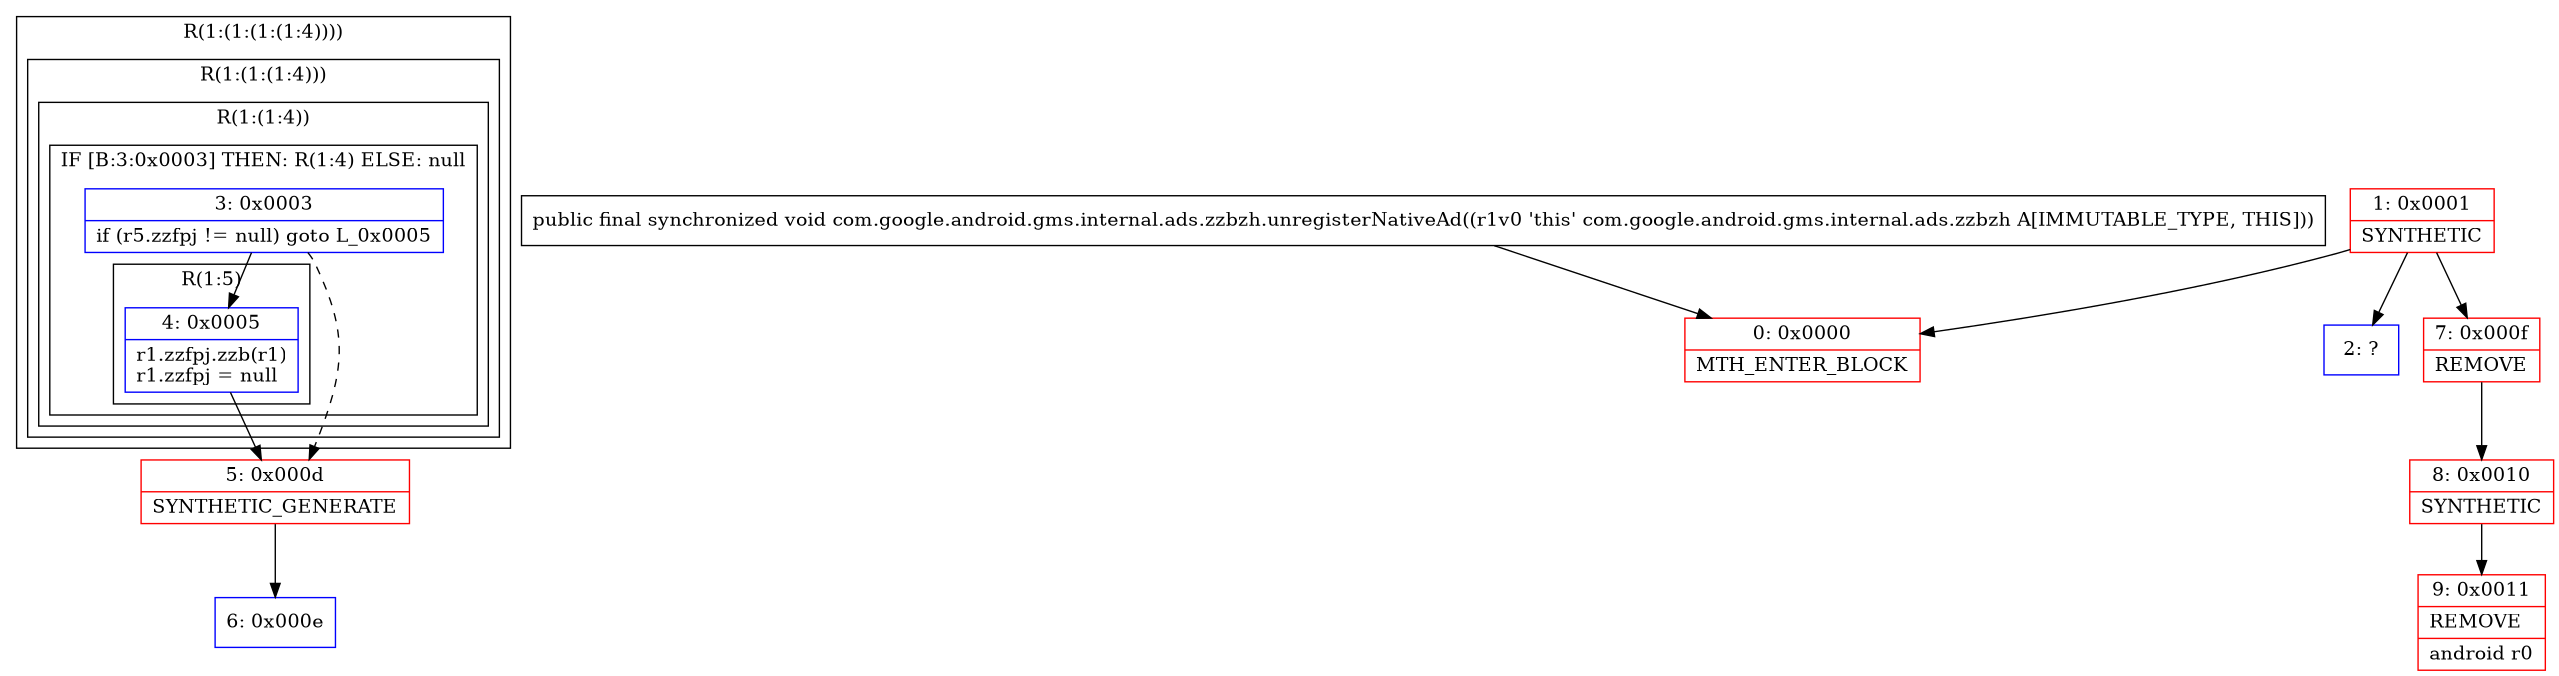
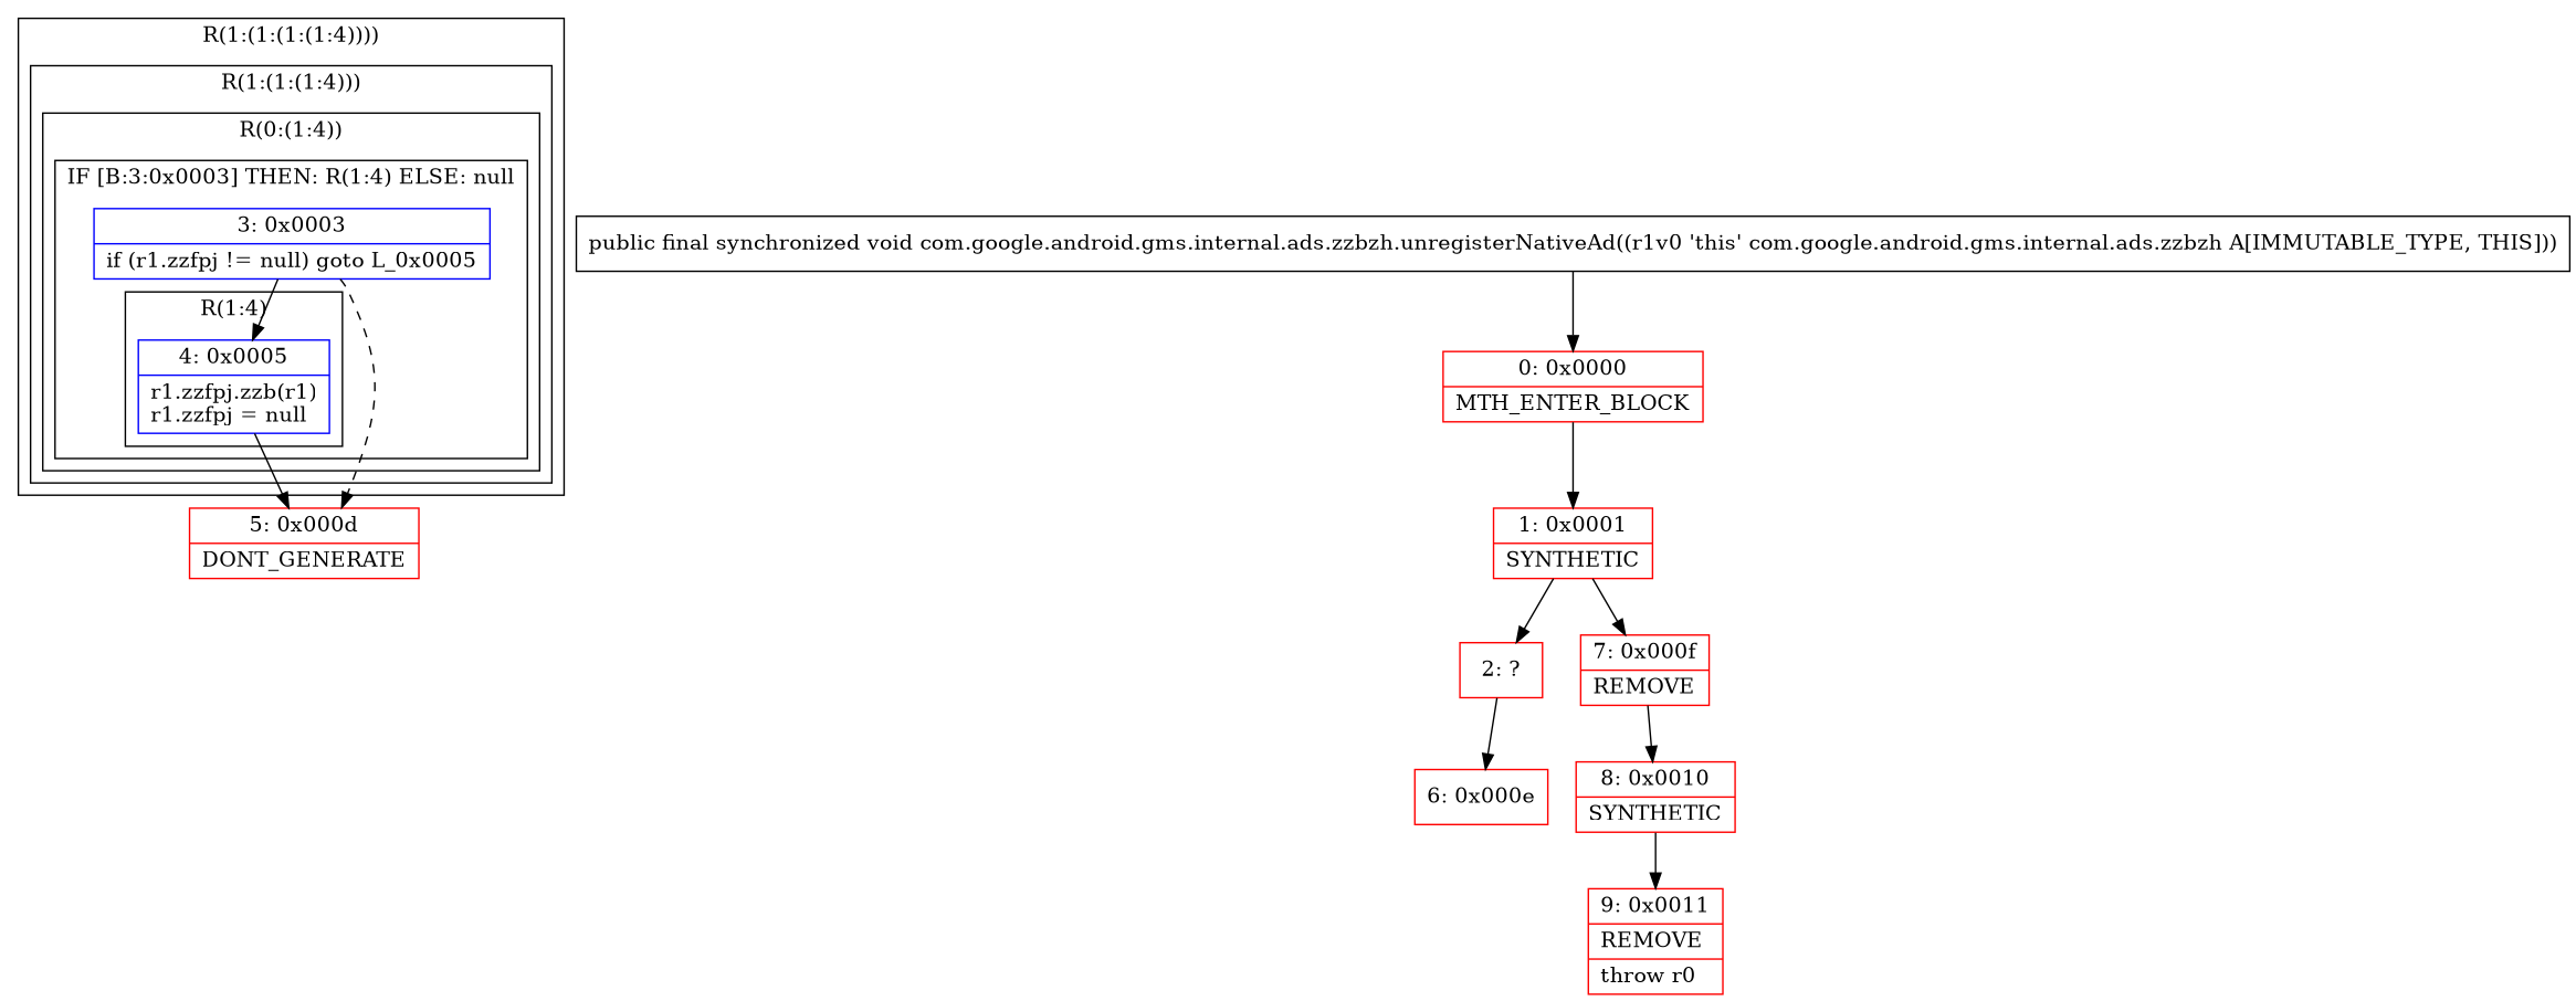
  digraph {
    node [color=red shape=record]
    n1 [color=blue label="{4\:\ 0x0005|r1.zzfpj.zzb(r1)\lr1.zzfpj = null\l}"]
-   n2 [color=blue label="{3\:\ 0x0003|if (r5.zzfpj != null) goto L_0x0005\l}"]
-   n3 [label="{5\:\ 0x000d|SYNTHETIC_GENERATE\l}"]
-   n4 [color=blue label="{6\:\ 0x000e}"]
+   n2 [color=blue label="{3\:\ 0x0003|if (r1.zzfpj != null) goto L_0x0005\l}"]
+   n3 [label="{5\:\ 0x000d|DONT_GENERATE\l}"]
+   n4 [label="{6\:\ 0x000e}"]
    n5 [label="{0\:\ 0x0000|MTH_ENTER_BLOCK\l}"]
    n6 [label="{1\:\ 0x0001|SYNTHETIC\l}"]
-   n7 [color=blue label="{2\:\ ?}"]
+   n7 [label="{2\:\ ?}"]
    n8 [label="{7\:\ 0x000f|REMOVE\l}"]
    n9 [label="{8\:\ 0x0010|SYNTHETIC\l}"]
-   n10 [label="{9\:\ 0x0011|REMOVE\l|android r0\l}"]
+   n10 [label="{9\:\ 0x0011|REMOVE\l|throw r0\l}"]
    n11 [label="{public final synchronized void com.google.android.gms.internal.ads.zzbzh.unregisterNativeAd((r1v0 'this' com.google.android.gms.internal.ads.zzbzh A[IMMUTABLE_TYPE, THIS])) }" color=""]
    subgraph cluster_1 {
      label="R(1:(1:(1:(1:4))))"
      subgraph cluster_2 {
        label="R(1:(1:(1:4)))"
        subgraph cluster_3 {
-         label="R(1:(1:4))"
+         label="R(0:(1:4))"
          subgraph cluster_4 {
            label="IF [B:3:0x0003] THEN: R(1:4) ELSE: null"
            n2
            subgraph cluster_5 {
-             label="R(1:5)"
+             label="R(1:4)"
              n1
            }
          }
        }
      }
    }
    n1 -> n3
    n2 -> n1
    n2 -> n3 [style=dashed]
-   n3 -> n4
-   n6 -> n5
+   n7 -> n4
+   n5 -> n6
    n6 -> n7
    n6 -> n8
    n8 -> n9
    n9 -> n10
    n11 -> n5
  }
